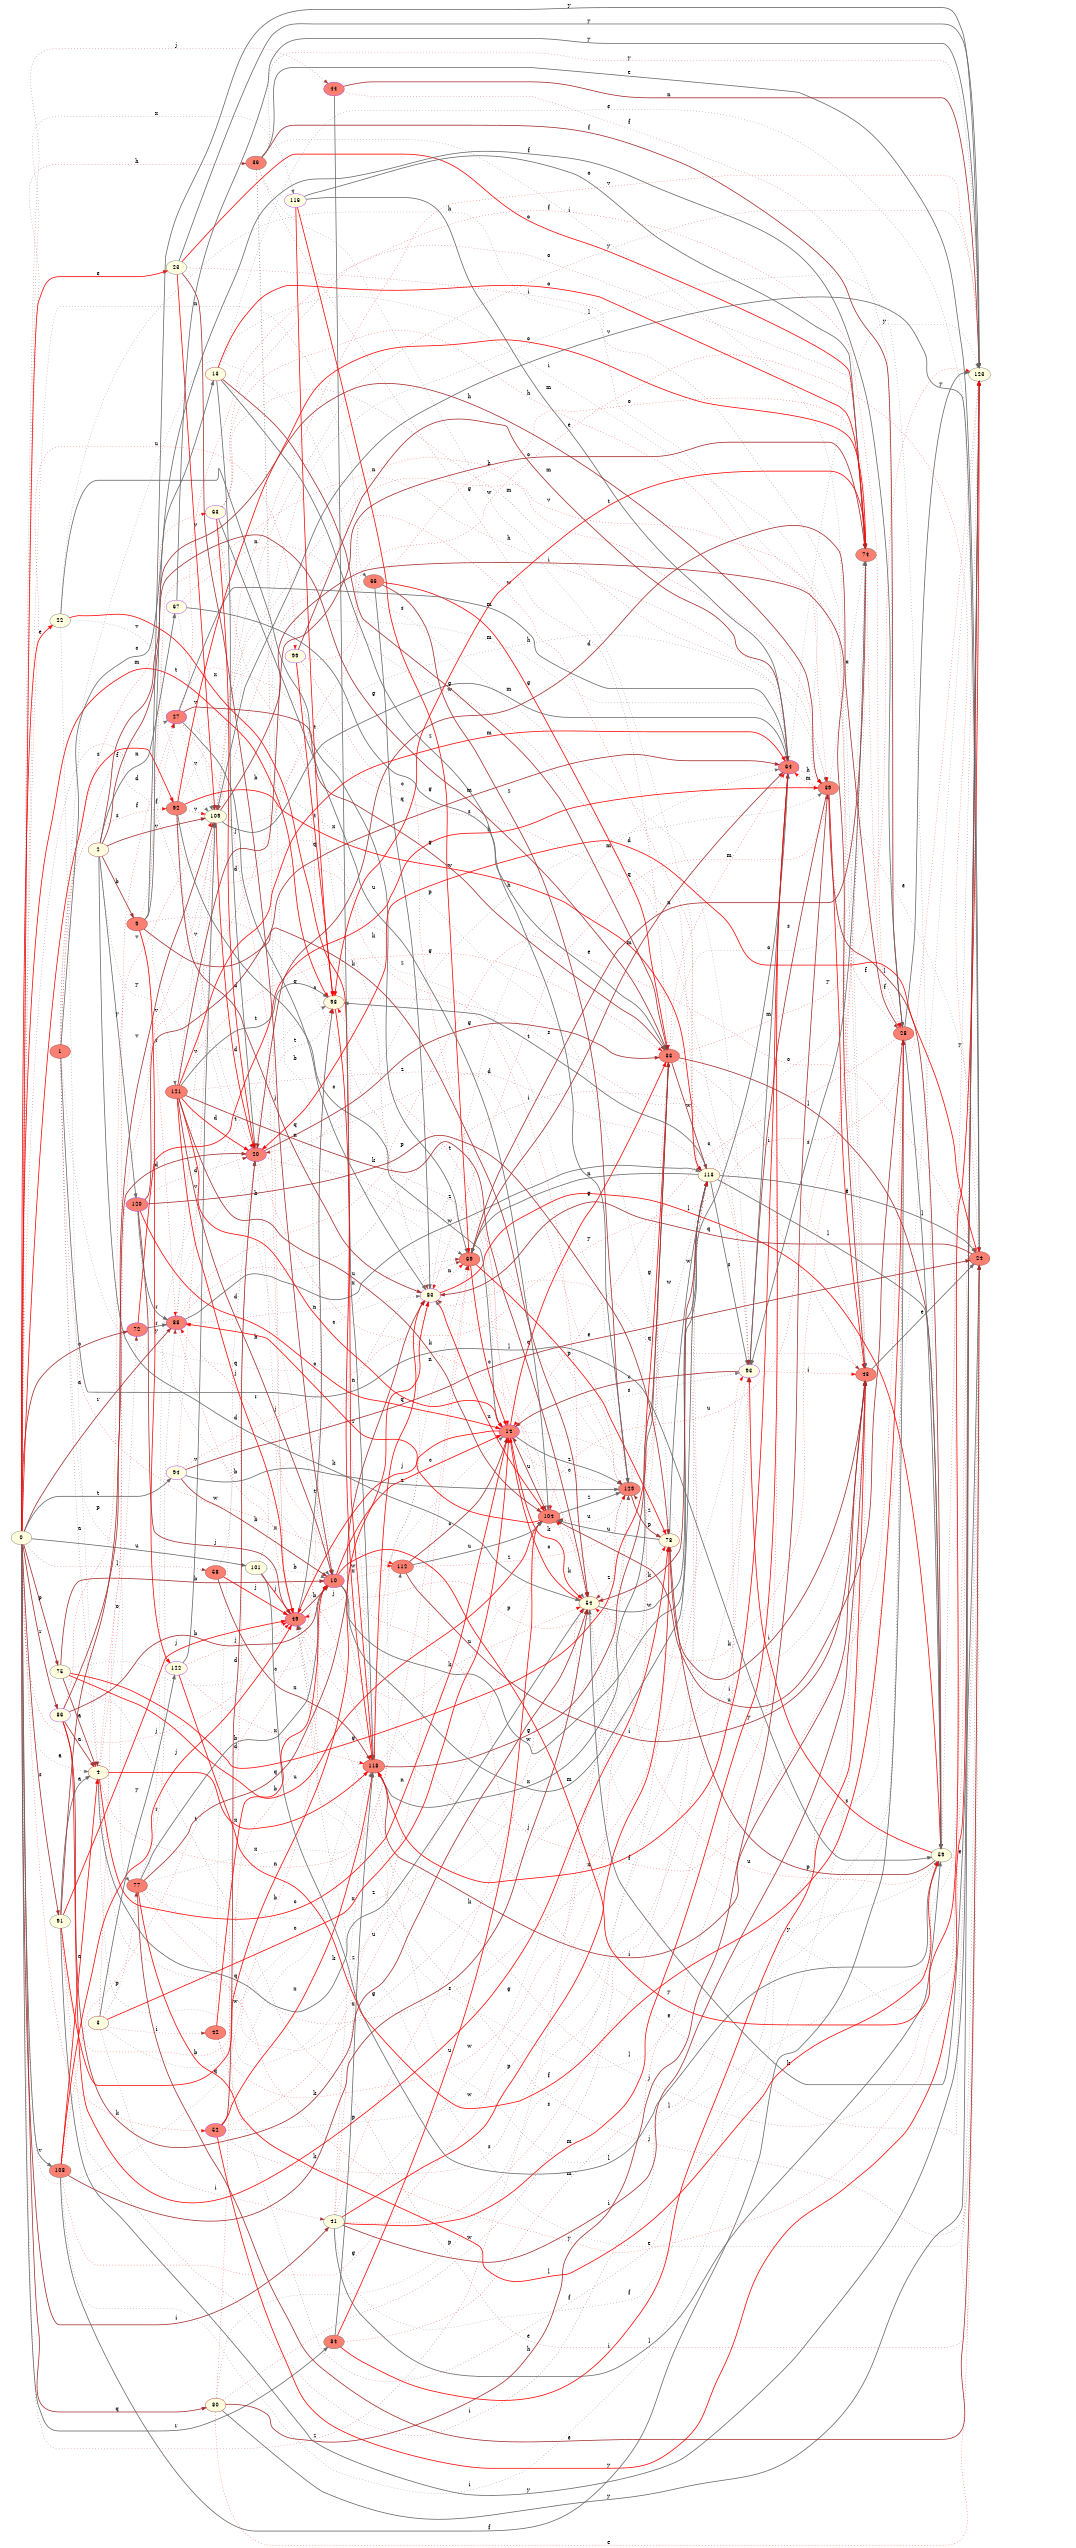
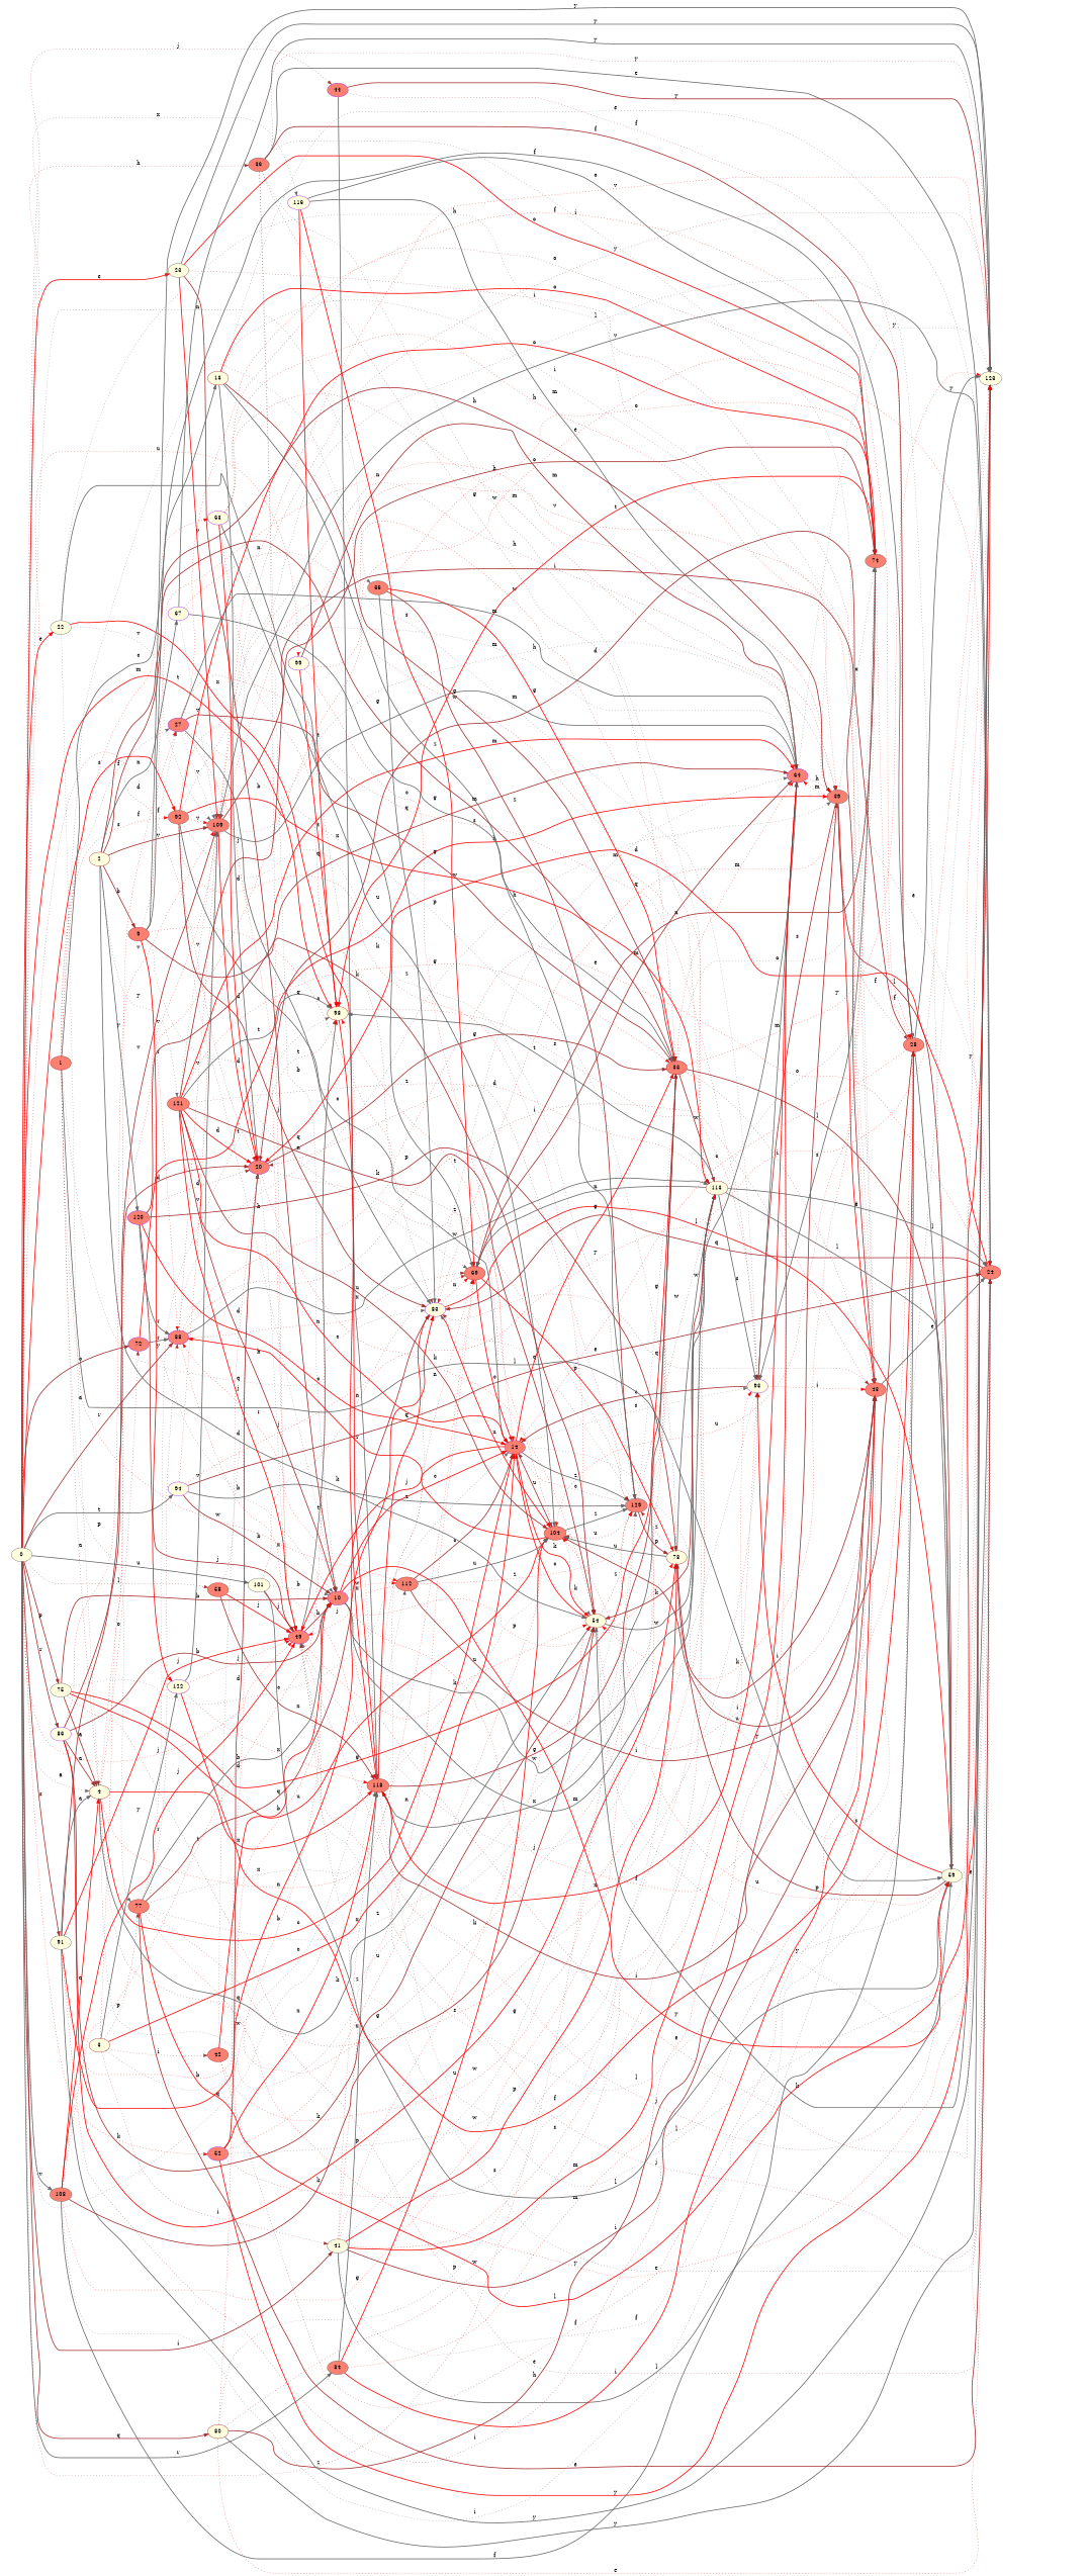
  strict digraph {
    rankdir=LR
    node [color=brown fillcolor=salmon style=filled]
    edge [color=gray40 style=bold]
    0 [color=gray40 fillcolor=lightyellow]
    4 [fillcolor=lightyellow]
    20 [color=purple]
    22 [color=gray40 fillcolor=lightyellow]
    23 [color=gray40 fillcolor=lightyellow]
    36 [color=gray40]
    41 [color=gray40 fillcolor=lightyellow]
    44 [color=purple]
    49 [color=purple]
    52 [color=purple]
    58
    66 [color=gray40]
    72 [color=purple]
    75 [color=gray40 fillcolor=lightyellow]
    80 [fillcolor=lightyellow]
    83 [color=purple fillcolor=lightyellow]
    84 [color=gray40]
    86 [color=purple fillcolor=lightyellow]
    88 [color=purple]
    91 [color=gray40 fillcolor=lightyellow]
    92 [color=gray40]
    94 [color=purple fillcolor=lightyellow]
    98 [fillcolor=lightyellow]
    99 [color=purple fillcolor=lightyellow]
    101 [color=gray40 fillcolor=lightyellow]
    108 [color=gray40]
    116 [color=purple fillcolor=lightyellow]
    129 [color=gray40]
    33
    54 [fillcolor=lightyellow]
-   109 [color=gray40 fillcolor=lightyellow]
+   109 [color=gray40]
    14 [color=purple]
    69
    118
    39 [color=gray40]
    123 [color=gray40 fillcolor=lightyellow]
    10 [color=purple]
    43
    74 [color=gray40]
    28
    24
    113 [fillcolor=lightyellow]
    59 [color=gray40 fillcolor=lightyellow]
    93 [color=purple fillcolor=lightyellow]
    64 [color=purple]
    78 [fillcolor=lightyellow]
    104
    1
    13 [fillcolor=lightyellow]
    27 [color=purple]
    63 [color=purple fillcolor=lightyellow]
    77
    112
    2 [fillcolor=lightyellow]
    9
    67 [color=purple fillcolor=lightyellow]
    120 [color=purple]
    121
    122 [color=purple fillcolor=lightyellow]
    3 [fillcolor=lightyellow]
    42
    0 -> 4 [label=a style=dotted]
    0 -> 20 [color=brown label=d style=dotted]
    0 -> 22 [color=red label=e]
    0 -> 23 [color=red label=e]
    0 -> 36 [color=brown label=h style=dotted]
    0 -> 41 [color=brown label=i]
    0 -> 44 [color=brown label=j style=dotted]
    0 -> 49 [color=red label=j style=dotted]
    0 -> 52 [color=red label=k style=dotted]
    0 -> 58 [color=brown label=l style=dotted]
    0 -> 66 [label=n style=dotted]
    0 -> 72 [color=brown label=o]
    0 -> 75 [color=brown label=p]
    0 -> 80 [color=brown label=q]
    0 -> 83 [label=q style=dotted]
    0 -> 84 [label=r]
    0 -> 86 [color=brown label=r]
    0 -> 88 [color=brown label=r]
    0 -> 91 [color=brown label=s]
    0 -> 92 [color=red label=s]
    0 -> 94 [label=t]
    0 -> 98 [color=red label=t]
    0 -> 99 [color=red label=u style=dotted]
    0 -> 101 [label=u]
    0 -> 108 [label=v]
    0 -> 116 [label=x style=dotted]
    0 -> 129 [color=brown label=z style=dotted]
    4 -> 72 [color=brown label=o style=dotted]
    4 -> 129 [label=z style=dotted]
    4 -> 33 [color=brown label=g style=dotted]
    4 -> 54 [label=k]
    4 -> 109 [color=red label=v style=dotted]
    4 -> 14 [color=red label=c]
    4 -> 69 [color=red label=n style=dotted]
    4 -> 118 [color=red label=x]
    20 -> 49 [label=j style=dotted]
    20 -> 98 [color=brown label=t style=dotted]
    20 -> 129 [color=brown label=z style=dotted]
    20 -> 33 [color=brown label=g]
    20 -> 54 [color=red label=k style=dotted]
    22 -> 4 [label=a style=dotted]
    22 -> 109 [label=v style=dotted]
    22 -> 69 [label=n]
    22 -> 118 [color=red label=x]
    22 -> 39 [label=h style=dotted]
    23 -> 109 [color=red label=v]
    23 -> 123 [label=y]
    23 -> 10 [color=brown label=b]
    23 -> 43 [color=brown label=i style=dotted]
    23 -> 74 [color=red label=o]
    36 -> 49 [color=brown label=j style=dotted]
    36 -> 33 [color=brown label=g style=dotted]
    36 -> 123 [color=brown label=y style=dotted]
    36 -> 10 [label=b style=dotted]
    36 -> 43 [label=i style=dotted]
    36 -> 28 [color=brown label=f]
    36 -> 24 [label=e]
    36 -> 113 [label=w style=dotted]
    41 -> 33 [label=g style=dotted]
    41 -> 54 [color=red label=k style=dotted]
    41 -> 69 [color=red label=n style=dotted]
    41 -> 118 [color=brown label=x style=dotted]
    41 -> 43 [color=brown label=i]
    41 -> 28 [label=f style=dotted]
    41 -> 59 [label=l]
    41 -> 93 [color=red label=s style=dotted]
    41 -> 64 [color=red label=m]
    41 -> 78 [color=red label=p]
    44 -> 118 [label=x]
-   44 -> 123 [color=brown label=n]
+   44 -> 123 [color=brown label=y]
    44 -> 28 [color=brown label=f style=dotted]
    49 -> 98 [label=t]
    49 -> 54 [color=red label=k style=dotted]
    49 -> 10 [color=brown label=b]
    49 -> 24 [label=e style=dotted]
    49 -> 59 [label=l style=dotted]
    52 -> 20 [color=brown label=d]
    52 -> 118 [color=red label=x]
    52 -> 123 [color=red label=y]
    52 -> 10 [color=red label=b style=dotted]
    52 -> 113 [label=w style=dotted]
    52 -> 93 [color=brown label=s style=dotted]
    52 -> 104 [color=red label=u style=dotted]
    58 -> 20 [color=brown label=d style=dotted]
    58 -> 49 [color=red label=j]
    58 -> 118 [color=brown label=x]
    66 -> 83 [label=q]
    66 -> 129 [color=brown label=z]
    66 -> 33 [color=red label=g]
    66 -> 74 [color=red label=o style=dotted]
    72 -> 88 [label=r]
    72 -> 39 [color=red label=h]
    75 -> 4 [color=brown label=a]
    75 -> 33 [color=red label=g]
    75 -> 14 [label=c style=dotted]
    75 -> 10 [color=brown label=b]
    75 -> 24 [color=brown label=e style=dotted]
    75 -> 104 [color=red label=u]
    80 -> 20 [color=red label=d style=dotted]
    80 -> 39 [color=brown label=h]
    80 -> 123 [label=y]
    80 -> 24 [color=red label=e style=dotted]
    80 -> 113 [color=brown label=w style=dotted]
    80 -> 78 [label=p style=dotted]
    83 -> 69 [color=red label=n style=dotted]
    83 -> 59 [color=red label=l]
    83 -> 64 [label=m style=dotted]
    83 -> 104 [color=red label=u]
    84 -> 118 [label=x]
    84 -> 43 [color=red label=i]
    84 -> 64 [color=red label=m style=dotted]
    84 -> 104 [color=red label=u]
    86 -> 4 [color=brown label=a]
    86 -> 20 [color=brown label=d]
    86 -> 54 [color=brown label=k]
    86 -> 109 [color=red label=v style=dotted]
    86 -> 10 [color=brown label=b]
    86 -> 78 [color=red label=p]
    88 -> 109 [color=brown label=v style=dotted]
    88 -> 69 [color=brown label=n style=dotted]
    88 -> 118 [color=red label=x style=dotted]
    88 -> 39 [label=h style=dotted]
    88 -> 43 [color=brown label=i style=dotted]
    88 -> 24 [color=red label=e style=dotted]
    88 -> 113 [label=w]
    91 -> 4 [label=a]
    91 -> 49 [color=red label=j]
    91 -> 83 [color=red label=q]
    91 -> 109 [color=brown label=v]
    91 -> 123 [label=y]
    91 -> 10 [color=red label=b style=dotted]
    91 -> 43 [color=brown label=i style=dotted]
    92 -> 83 [color=brown label=q]
    92 -> 129 [label=z style=dotted]
    92 -> 54 [color=red label=k style=dotted]
    92 -> 109 [color=red label=v style=dotted]
    92 -> 14 [label=c]
    92 -> 39 [color=brown label=h style=dotted]
    92 -> 10 [label=b style=dotted]
    92 -> 74 [color=red label=o]
    92 -> 113 [color=red label=w]
    92 -> 64 [label=m style=dotted]
    94 -> 129 [label=z]
    94 -> 109 [color=red label=v style=dotted]
    94 -> 123 [color=red label=y style=dotted]
    94 -> 10 [color=brown label=b]
    94 -> 24 [color=brown label=e]
    98 -> 118 [color=red label=x]
    98 -> 93 [color=brown label=s style=dotted]
    99 -> 98 [color=red label=t]
    99 -> 14 [color=red label=c style=dotted]
    99 -> 118 [label=x style=dotted]
    99 -> 113 [color=red label=w style=dotted]
    99 -> 64 [color=brown label=m]
    101 -> 49 [color=red label=j]
    101 -> 69 [color=brown label=n style=dotted]
    101 -> 10 [label=b style=dotted]
    101 -> 59 [label=l]
    108 -> 4 [color=red label=a]
    108 -> 49 [color=red label=j]
    108 -> 98 [color=red label=t style=dotted]
    108 -> 33 [color=red label=g style=dotted]
    108 -> 54 [color=brown label=k]
    108 -> 43 [label=i style=dotted]
    108 -> 28 [label=f]
    116 -> 98 [color=red label=t]
    116 -> 69 [color=red label=n]
    116 -> 74 [label=o]
    116 -> 64 [label=m]
    129 -> 83 [label=q style=dotted]
    129 -> 33 [label=g style=dotted]
    129 -> 14 [color=brown label=c style=dotted]
    129 -> 113 [color=brown label=w style=dotted]
    129 -> 78 [color=brown label=p]
    129 -> 104 [color=brown label=u style=dotted]
    33 -> 118 [label=x]
    33 -> 123 [color=red label=y style=dotted]
    33 -> 43 [color=brown label=i style=dotted]
    33 -> 74 [label=o style=dotted]
    33 -> 113 [color=brown label=w]
    33 -> 59 [color=brown label=l]
    33 -> 64 [color=red label=m style=dotted]
-   129 -> 54 [color=brown label=z style=dotted]
+   54 -> 129 [color=brown label=z style=dotted]
    54 -> 14 [color=red label=c]
    54 -> 123 [label=y style=dotted]
    54 -> 43 [color=brown label=i style=dotted]
    54 -> 113 [label=w]
    109 -> 20 [color=red label=d]
    109 -> 39 [label=h style=dotted]
    109 -> 123 [color=brown label=y style=dotted]
    109 -> 43 [color=brown label=i]
    109 -> 59 [label=l style=dotted]
    109 -> 64 [label=m]
    14 -> 49 [color=red label=j]
    14 -> 129 [label=z]
    14 -> 33 [color=red label=g]
    14 -> 54 [color=red label=k]
    14 -> 123 [label=y style=dotted]
    14 -> 93 [label=s style=dotted]
    14 -> 104 [color=brown label=u]
    69 -> 14 [color=red label=c]
    69 -> 64 [color=brown label=m]
    69 -> 78 [color=red label=p]
    118 -> 83 [color=red label=q]
    118 -> 33 [color=brown label=g]
    118 -> 69 [color=brown label=n style=dotted]
    118 -> 43 [color=brown label=i]
    118 -> 59 [label=l style=dotted]
    118 -> 104 [label=u style=dotted]
    39 -> 83 [color=red label=q style=dotted]
    39 -> 43 [color=red label=i]
    39 -> 74 [label=o style=dotted]
    39 -> 28 [color=brown label=f style=dotted]
    39 -> 24 [label=e style=dotted]
    39 -> 59 [color=brown label=l]
    39 -> 93 [color=brown label=s]
    39 -> 64 [color=red label=m style=dotted]
    123 -> 49 [color=brown label=j style=dotted]
    123 -> 109 [color=red label=v style=dotted]
    10 -> 88 [color=red label=r style=dotted]
    10 -> 14 [color=red label=c]
    10 -> 123 [color=red label=y]
    10 -> 28 [color=red label=f style=dotted]
    10 -> 24 [color=brown label=e style=dotted]
    10 -> 113 [label=w]
    10 -> 64 [label=m]
    10 -> 78 [color=red label=p style=dotted]
    10 -> 112 [color=red label=w style=dotted]
    43 -> 83 [color=brown label=q style=dotted]
    43 -> 109 [color=red label=v style=dotted]
    43 -> 24 [label=e]
    74 -> 98 [color=red label=t]
    74 -> 54 [color=red label=k style=dotted]
    74 -> 69 [color=brown label=n]
    74 -> 28 [color=red label=f style=dotted]
    74 -> 93 [label=s]
    74 -> 104 [color=red label=u style=dotted]
    28 -> 20 [color=brown label=d]
    28 -> 14 [color=red label=c style=dotted]
    28 -> 123 [label=y]
    28 -> 59 [label=l]
    28 -> 104 [color=brown label=u]
    24 -> 20 [color=red label=d]
    24 -> 49 [color=brown label=j style=dotted]
    24 -> 83 [color=brown label=q]
    24 -> 54 [label=k]
    24 -> 109 [label=v]
    113 -> 20 [color=brown label=d style=dotted]
    113 -> 98 [label=t]
    113 -> 54 [color=brown label=k]
    113 -> 69 [label=n]
    113 -> 74 [label=o style=dotted]
    113 -> 24 [label=e]
    113 -> 59 [label=l]
    113 -> 93 [label=s]
    59 -> 123 [color=brown label=y style=dotted]
    59 -> 24 [label=e style=dotted]
    59 -> 93 [color=red label=s]
    59 -> 78 [color=brown label=p]
    59 -> 104 [color=red label=u style=dotted]
    93 -> 49 [label=j style=dotted]
    93 -> 14 [color=brown label=c]
    93 -> 43 [color=red label=i style=dotted]
    93 -> 64 [label=m]
    64 -> 118 [color=red label=x]
    64 -> 39 [color=red label=h style=dotted]
    64 -> 123 [label=y style=dotted]
    78 -> 129 [color=brown label=z style=dotted]
    78 -> 43 [color=brown label=i]
    78 -> 113 [label=w]
    78 -> 104 [label=u]
    104 -> 88 [color=red label=r]
    104 -> 98 [color=red label=t style=dotted]
    104 -> 129 [label=z]
    104 -> 54 [label=k style=dotted]
    1 -> 4 [color=brown label=a style=dotted]
    1 -> 83 [label=q style=dotted]
    1 -> 92 [color=red label=s style=dotted]
    1 -> 59 [label=l]
    1 -> 93 [label=s style=dotted]
    1 -> 13 [label=c]
    1 -> 27 [label=f style=dotted]
    1 -> 63 [color=red label=m style=dotted]
    1 -> 77 [label=p style=dotted]
    1 -> 112 [color=red label=w style=dotted]
    13 -> 20 [label=d]
    13 -> 129 [label=z]
    13 -> 33 [color=brown label=g]
    13 -> 43 [label=i style=dotted]
    13 -> 74 [color=red label=o]
    13 -> 24 [label=e style=dotted]
    27 -> 49 [color=red label=j style=dotted]
    27 -> 83 [label=q]
    27 -> 33 [color=brown label=g]
    27 -> 109 [label=v style=dotted]
    27 -> 28 [color=red label=f style=dotted]
    27 -> 93 [color=brown label=s style=dotted]
    27 -> 64 [label=m]
    27 -> 78 [label=p style=dotted]
    63 -> 20 [color=red label=d]
    63 -> 83 [color=brown label=q style=dotted]
    63 -> 39 [color=red label=h style=dotted]
    63 -> 74 [color=brown label=o style=dotted]
    63 -> 64 [color=brown label=m style=dotted]
    63 -> 104 [label=u]
    77 -> 83 [color=brown label=q]
    77 -> 88 [color=brown label=r style=dotted]
    77 -> 98 [label=t style=dotted]
    77 -> 129 [label=z style=dotted]
    77 -> 118 [label=x style=dotted]
    77 -> 123 [color=red label=y style=dotted]
    77 -> 10 [label=b]
    77 -> 24 [color=brown label=e]
    77 -> 59 [color=red label=l]
    77 -> 93 [color=brown label=s style=dotted]
    112 -> 49 [color=red label=j style=dotted]
    112 -> 129 [color=red label=z style=dotted]
    112 -> 14 [color=brown label=c]
    112 -> 43 [color=brown label=i]
    112 -> 104 [label=u]
    2 -> 33 [color=brown label=g]
    2 -> 54 [label=k]
    2 -> 109 [color=brown label=v]
    2 -> 39 [color=brown label=h]
    2 -> 9 [color=brown label=b]
    2 -> 67 [label=n]
    2 -> 120 [label=y]
    2 -> 121 [label=y style=dotted]
    9 -> 88 [color=red label=r style=dotted]
    9 -> 54 [color=brown label=k]
    9 -> 14 [color=brown label=c style=dotted]
    9 -> 69 [label=n style=dotted]
    9 -> 39 [color=red label=h style=dotted]
    9 -> 123 [label=y]
    9 -> 28 [label=f]
    9 -> 27 [label=f style=dotted]
    9 -> 122 [color=red label=y]
    67 -> 33 [label=g]
    67 -> 109 [label=v style=dotted]
    67 -> 123 [label=y]
    67 -> 113 [color=brown label=w style=dotted]
    120 -> 20 [color=brown label=d style=dotted]
    120 -> 49 [color=brown label=j]
    120 -> 88 [label=r]
    120 -> 14 [color=red label=c]
    120 -> 10 [label=b style=dotted]
    120 -> 24 [color=red label=e style=dotted]
    120 -> 64 [color=brown label=m]
    120 -> 78 [color=brown label=p]
    121 -> 20 [color=red label=d]
    121 -> 49 [color=red label=j]
    121 -> 98 [label=t]
    121 -> 129 [color=brown label=z style=dotted]
    121 -> 33 [color=red label=g style=dotted]
    121 -> 54 [color=brown label=k]
    121 -> 109 [label=v style=dotted]
    121 -> 14 [color=red label=c]
    121 -> 10 [color=brown label=b]
    121 -> 74 [color=brown label=o]
    121 -> 64 [color=red label=m]
    121 -> 104 [color=brown label=u]
    122 -> 49 [color=red label=j style=dotted]
    122 -> 109 [label=v]
    122 -> 118 [color=red label=x style=dotted]
    122 -> 28 [color=red label=f]
    3 -> 41 [color=brown label=i style=dotted]
    3 -> 14 [color=red label=c]
    3 -> 27 [color=red label=f style=dotted]
    3 -> 77 [color=brown label=p style=dotted]
    3 -> 112 [label=w style=dotted]
    3 -> 122 [label=y]
    3 -> 42 [color=brown label=i style=dotted]
    42 -> 20 [label=d style=dotted]
    42 -> 10 [color=red label=b]
    42 -> 28 [color=brown label=f style=dotted]
    42 -> 113 [color=red label=w style=dotted]
  }
